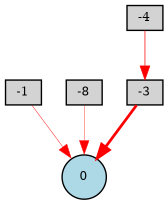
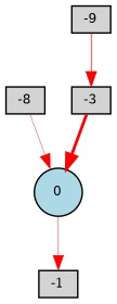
  digraph {
    node [fillcolor=lightgray fontsize=9 shape=box style=filled]
    edge [color=red style=solid]
    -1 [height=0.2 width=0.2]
    0 [fillcolor=lightblue height=0.2 shape=circle width=0.2]
    n3 [height=0.2 label=-8 width=0.2]
    -3 [height=0.2 width=0.2]
-   -4 [height=0.2 width=0.2]
-   -1 -> 0 [penwidth=0.3171559513404687]
+   -4 [height=0.2 width=0.2 label=-9]
+   0 -> -1 [penwidth=0.3171559513404687]
    n3 -> 0 [penwidth=0.263489718360032]
    -3 -> 0 [penwidth=1.9717864033602606]
    -4 -> -3 [penwidth=0.5188217270460127]
  }
